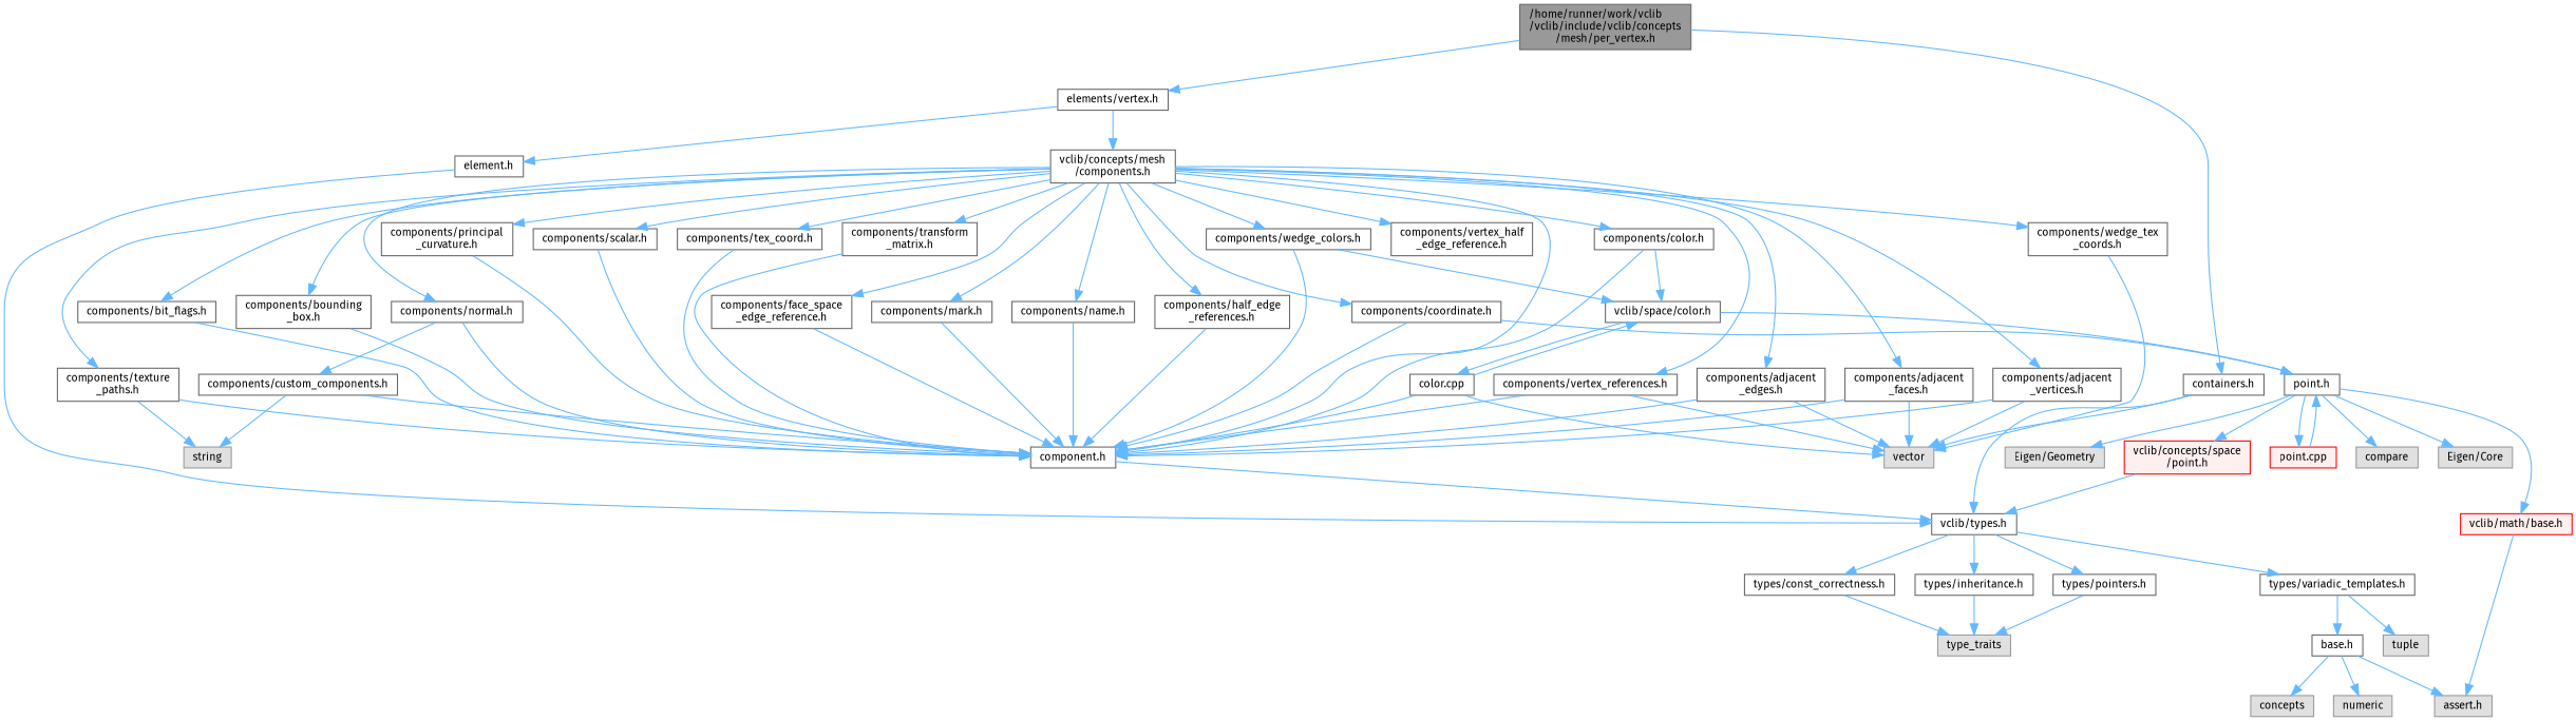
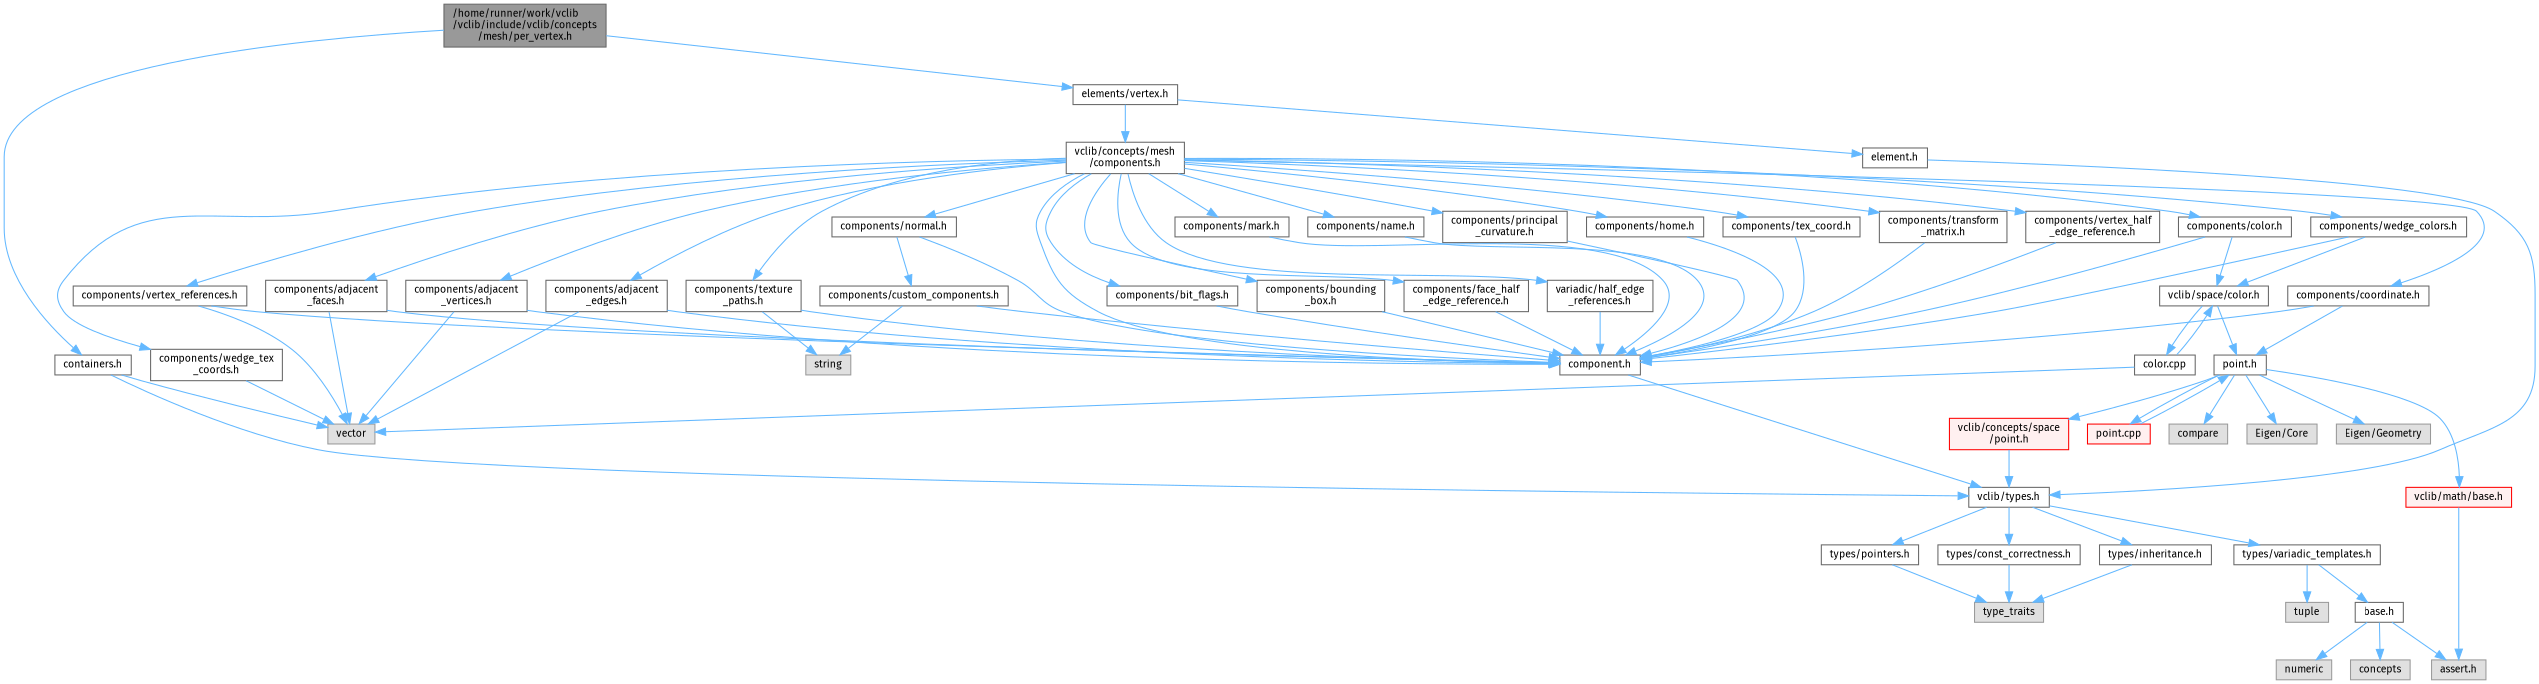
  digraph {
    fontname="Fira Sans"
    node [color=grey40 fillcolor=white fontname="Fira Sans" fontsize=10 shape=box style=filled]
    edge [color=steelblue1 fontname="Fira Sans" fontsize=10 labelfontname=Helvetica labelfontsize=10 style=solid]
    n1 [color=gray40 fillcolor=grey60 fontcolor=black height=0.2 label="/home/runner/work/vclib\l/vclib/include/vclib/concepts\l/mesh/per_vertex.h" width=0.4]
    n2 [height=0.2 label="containers.h" width=0.4]
    n3 [height=0.2 label="elements/vertex.h" width=0.4]
    n4 [color=grey60 fillcolor="#E0E0E0" height=0.2 label=vector width=0.4]
    n5 [height=0.2 label="vclib/types.h" width=0.4]
    n6 [height=0.2 label="vclib/concepts/mesh\l/components.h" width=0.4]
    n7 [height=0.2 label="element.h" width=0.4]
    n8 [height=0.2 label="types/const_correctness.h" width=0.4]
    n9 [height=0.2 label="types/inheritance.h" width=0.4]
    n10 [height=0.2 label="types/pointers.h" width=0.4]
    n11 [height=0.2 label="types/variadic_templates.h" width=0.4]
    n12 [color=grey60 fillcolor="#E0E0E0" height=0.2 label=type_traits width=0.4]
    n13 [height=0.2 label="base.h" width=0.4]
    n14 [color=grey60 fillcolor="#E0E0E0" height=0.2 label=tuple width=0.4]
    n15 [color=grey60 fillcolor="#E0E0E0" height=0.2 label="assert.h" width=0.4]
    n16 [color=grey60 fillcolor="#E0E0E0" height=0.2 label=concepts width=0.4]
    n17 [color=grey60 fillcolor="#E0E0E0" height=0.2 label=numeric width=0.4]
    n18 [height=0.2 label="components/adjacent\l_edges.h" width=0.4]
    n19 [height=0.2 label="component.h" width=0.4]
    n20 [height=0.2 label="components/adjacent\l_faces.h" width=0.4]
    n21 [height=0.2 label="components/adjacent\l_vertices.h" width=0.4]
    n22 [height=0.2 label="components/bit_flags.h" width=0.4]
    n23 [height=0.2 label="components/bounding\l_box.h" width=0.4]
    n24 [height=0.2 label="components/color.h" width=0.4]
    n25 [height=0.2 label="components/coordinate.h" width=0.4]
-   n26 [height=0.2 label="components/face_space\l_edge_reference.h" width=0.4]
-   n27 [height=0.2 label="components/half_edge\l_references.h" width=0.4]
+   n26 [height=0.2 label="components/face_half\l_edge_reference.h" width=0.4]
+   n27 [height=0.2 label="variadic/half_edge\l_references.h" width=0.4]
    n28 [height=0.2 label="components/mark.h" width=0.4]
    n29 [height=0.2 label="components/name.h" width=0.4]
    n30 [height=0.2 label="components/normal.h" width=0.4]
    n31 [height=0.2 label="components/principal\l_curvature.h" width=0.4]
-   n32 [height=0.2 label="components/scalar.h" width=0.4]
+   n32 [height=0.2 label="components/home.h" width=0.4]
    n33 [height=0.2 label="components/tex_coord.h" width=0.4]
    n34 [height=0.2 label="components/texture\l_paths.h" width=0.4]
    n35 [height=0.2 label="components/transform\l_matrix.h" width=0.4]
    n36 [height=0.2 label="components/vertex_half\l_edge_reference.h" width=0.4]
    n37 [height=0.2 label="components/vertex_references.h" width=0.4]
    n38 [height=0.2 label="components/wedge_colors.h" width=0.4]
    n39 [height=0.2 label="components/wedge_tex\l_coords.h" width=0.4]
    n40 [height=0.2 label="vclib/space/color.h" width=0.4]
    n41 [height=0.2 label="point.h" width=0.4]
    n42 [height=0.2 label="components/custom_components.h" width=0.4]
    n43 [color=grey60 fillcolor="#E0E0E0" height=0.2 label=string width=0.4]
    n44 [height=0.2 label="color.cpp" width=0.4]
    n45 [color=grey60 fillcolor="#E0E0E0" height=0.2 label=compare width=0.4]
    n46 [color=grey60 fillcolor="#E0E0E0" height=0.2 label="Eigen/Core" width=0.4]
    n47 [color=grey60 fillcolor="#E0E0E0" height=0.2 label="Eigen/Geometry" width=0.4]
    n48 [color=red fillcolor="#FFF0F0" height=0.2 label="vclib/concepts/space\l/point.h" width=0.4]
    n49 [color=red fillcolor="#FFF0F0" height=0.2 label="vclib/math/base.h" width=0.4]
    n50 [color=red fillcolor="#FFF0F0" height=0.2 label="point.cpp" width=0.4]
    n1 -> n2
    n1 -> n3
    n2 -> n4
    n2 -> n5
    n3 -> n6
    n3 -> n7
    n5 -> n8
    n5 -> n9
    n5 -> n10
    n5 -> n11
    n6 -> n18
    n6 -> n19
    n6 -> n20
    n6 -> n21
    n6 -> n22
    n6 -> n23
    n6 -> n24
    n6 -> n25
    n6 -> n26
    n6 -> n27
    n6 -> n28
    n6 -> n29
    n6 -> n30
    n6 -> n31
    n6 -> n32
    n6 -> n33
    n6 -> n34
    n6 -> n35
    n6 -> n36
    n6 -> n37
    n6 -> n38
    n6 -> n39
    n7 -> n5
    n8 -> n12
    n9 -> n12
    n10 -> n12
    n11 -> n13
    n11 -> n14
    n13 -> n15
    n13 -> n16
    n13 -> n17
    n18 -> n4
    n18 -> n19
    n19 -> n5
    n20 -> n4
    n20 -> n19
    n21 -> n4
    n21 -> n19
    n22 -> n19
    n23 -> n19
    n24 -> n19
    n24 -> n40
    n25 -> n19
    n25 -> n41
    n26 -> n19
    n27 -> n19
    n28 -> n19
    n29 -> n19
    n30 -> n19
    n30 -> n42
    n31 -> n19
    n32 -> n19
    n33 -> n19
    n34 -> n19
    n34 -> n43
    n35 -> n19
-   n44 -> n19
+   n36 -> n19
    n37 -> n4
    n37 -> n19
    n38 -> n19
    n38 -> n40
    n39 -> n4
    n40 -> n41
    n40 -> n44
    n41 -> n45
    n41 -> n46
    n41 -> n47
    n41 -> n48
    n41 -> n49
    n41 -> n50
    n42 -> n19
    n42 -> n43
    n44 -> n4
    n44 -> n40
    n48 -> n5
    n49 -> n15
    n50 -> n41
  }
